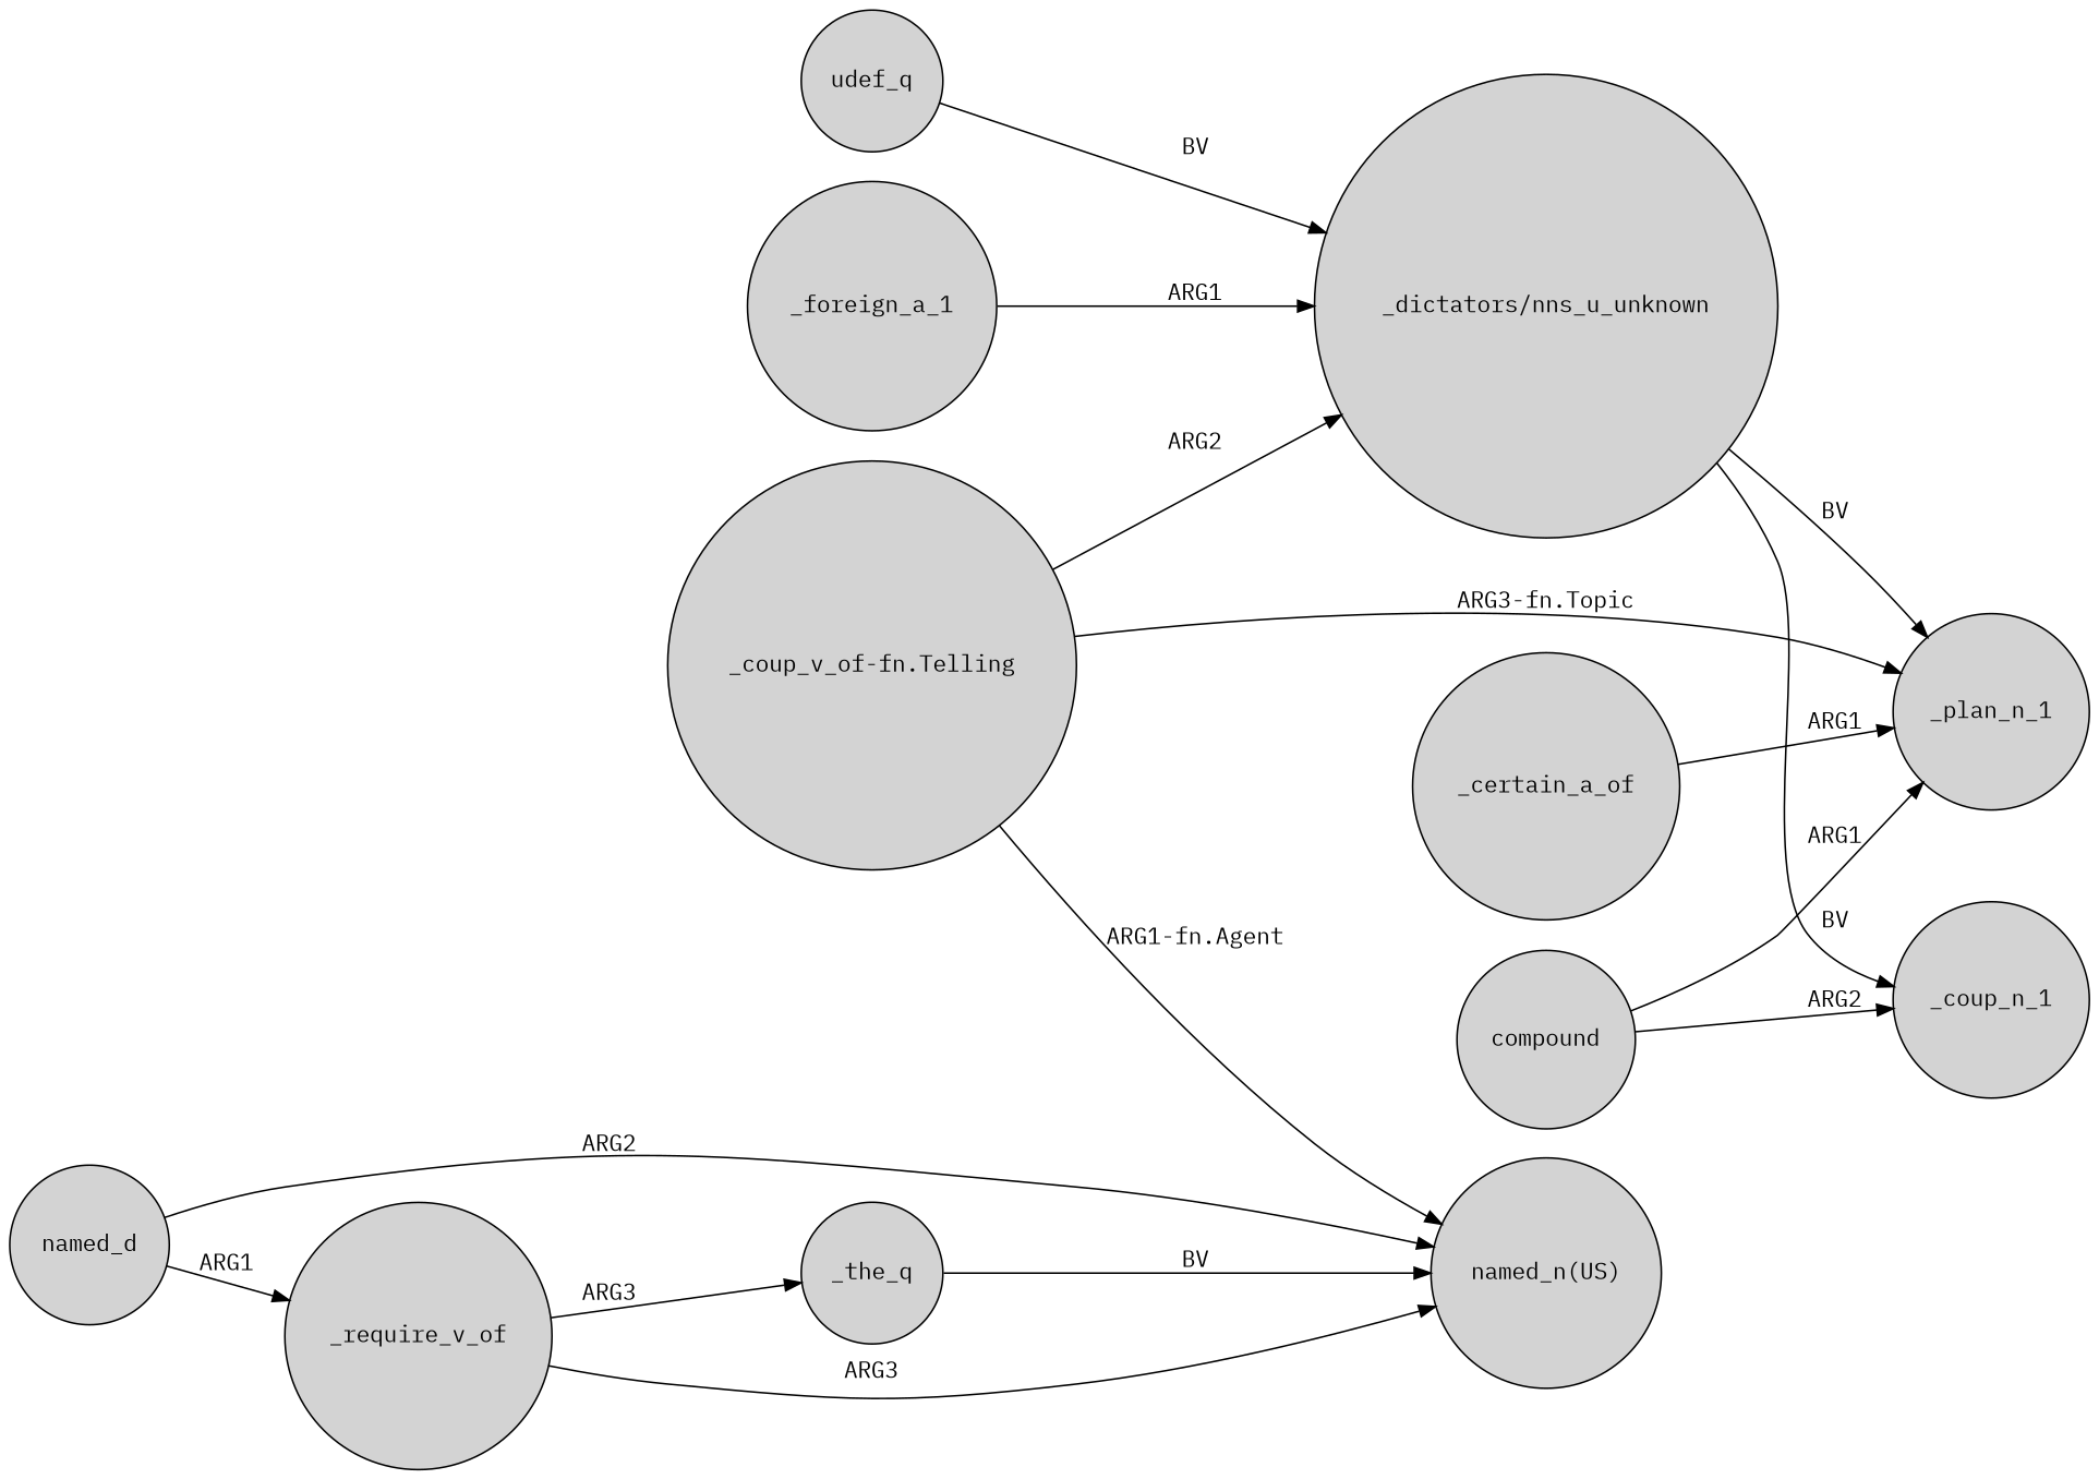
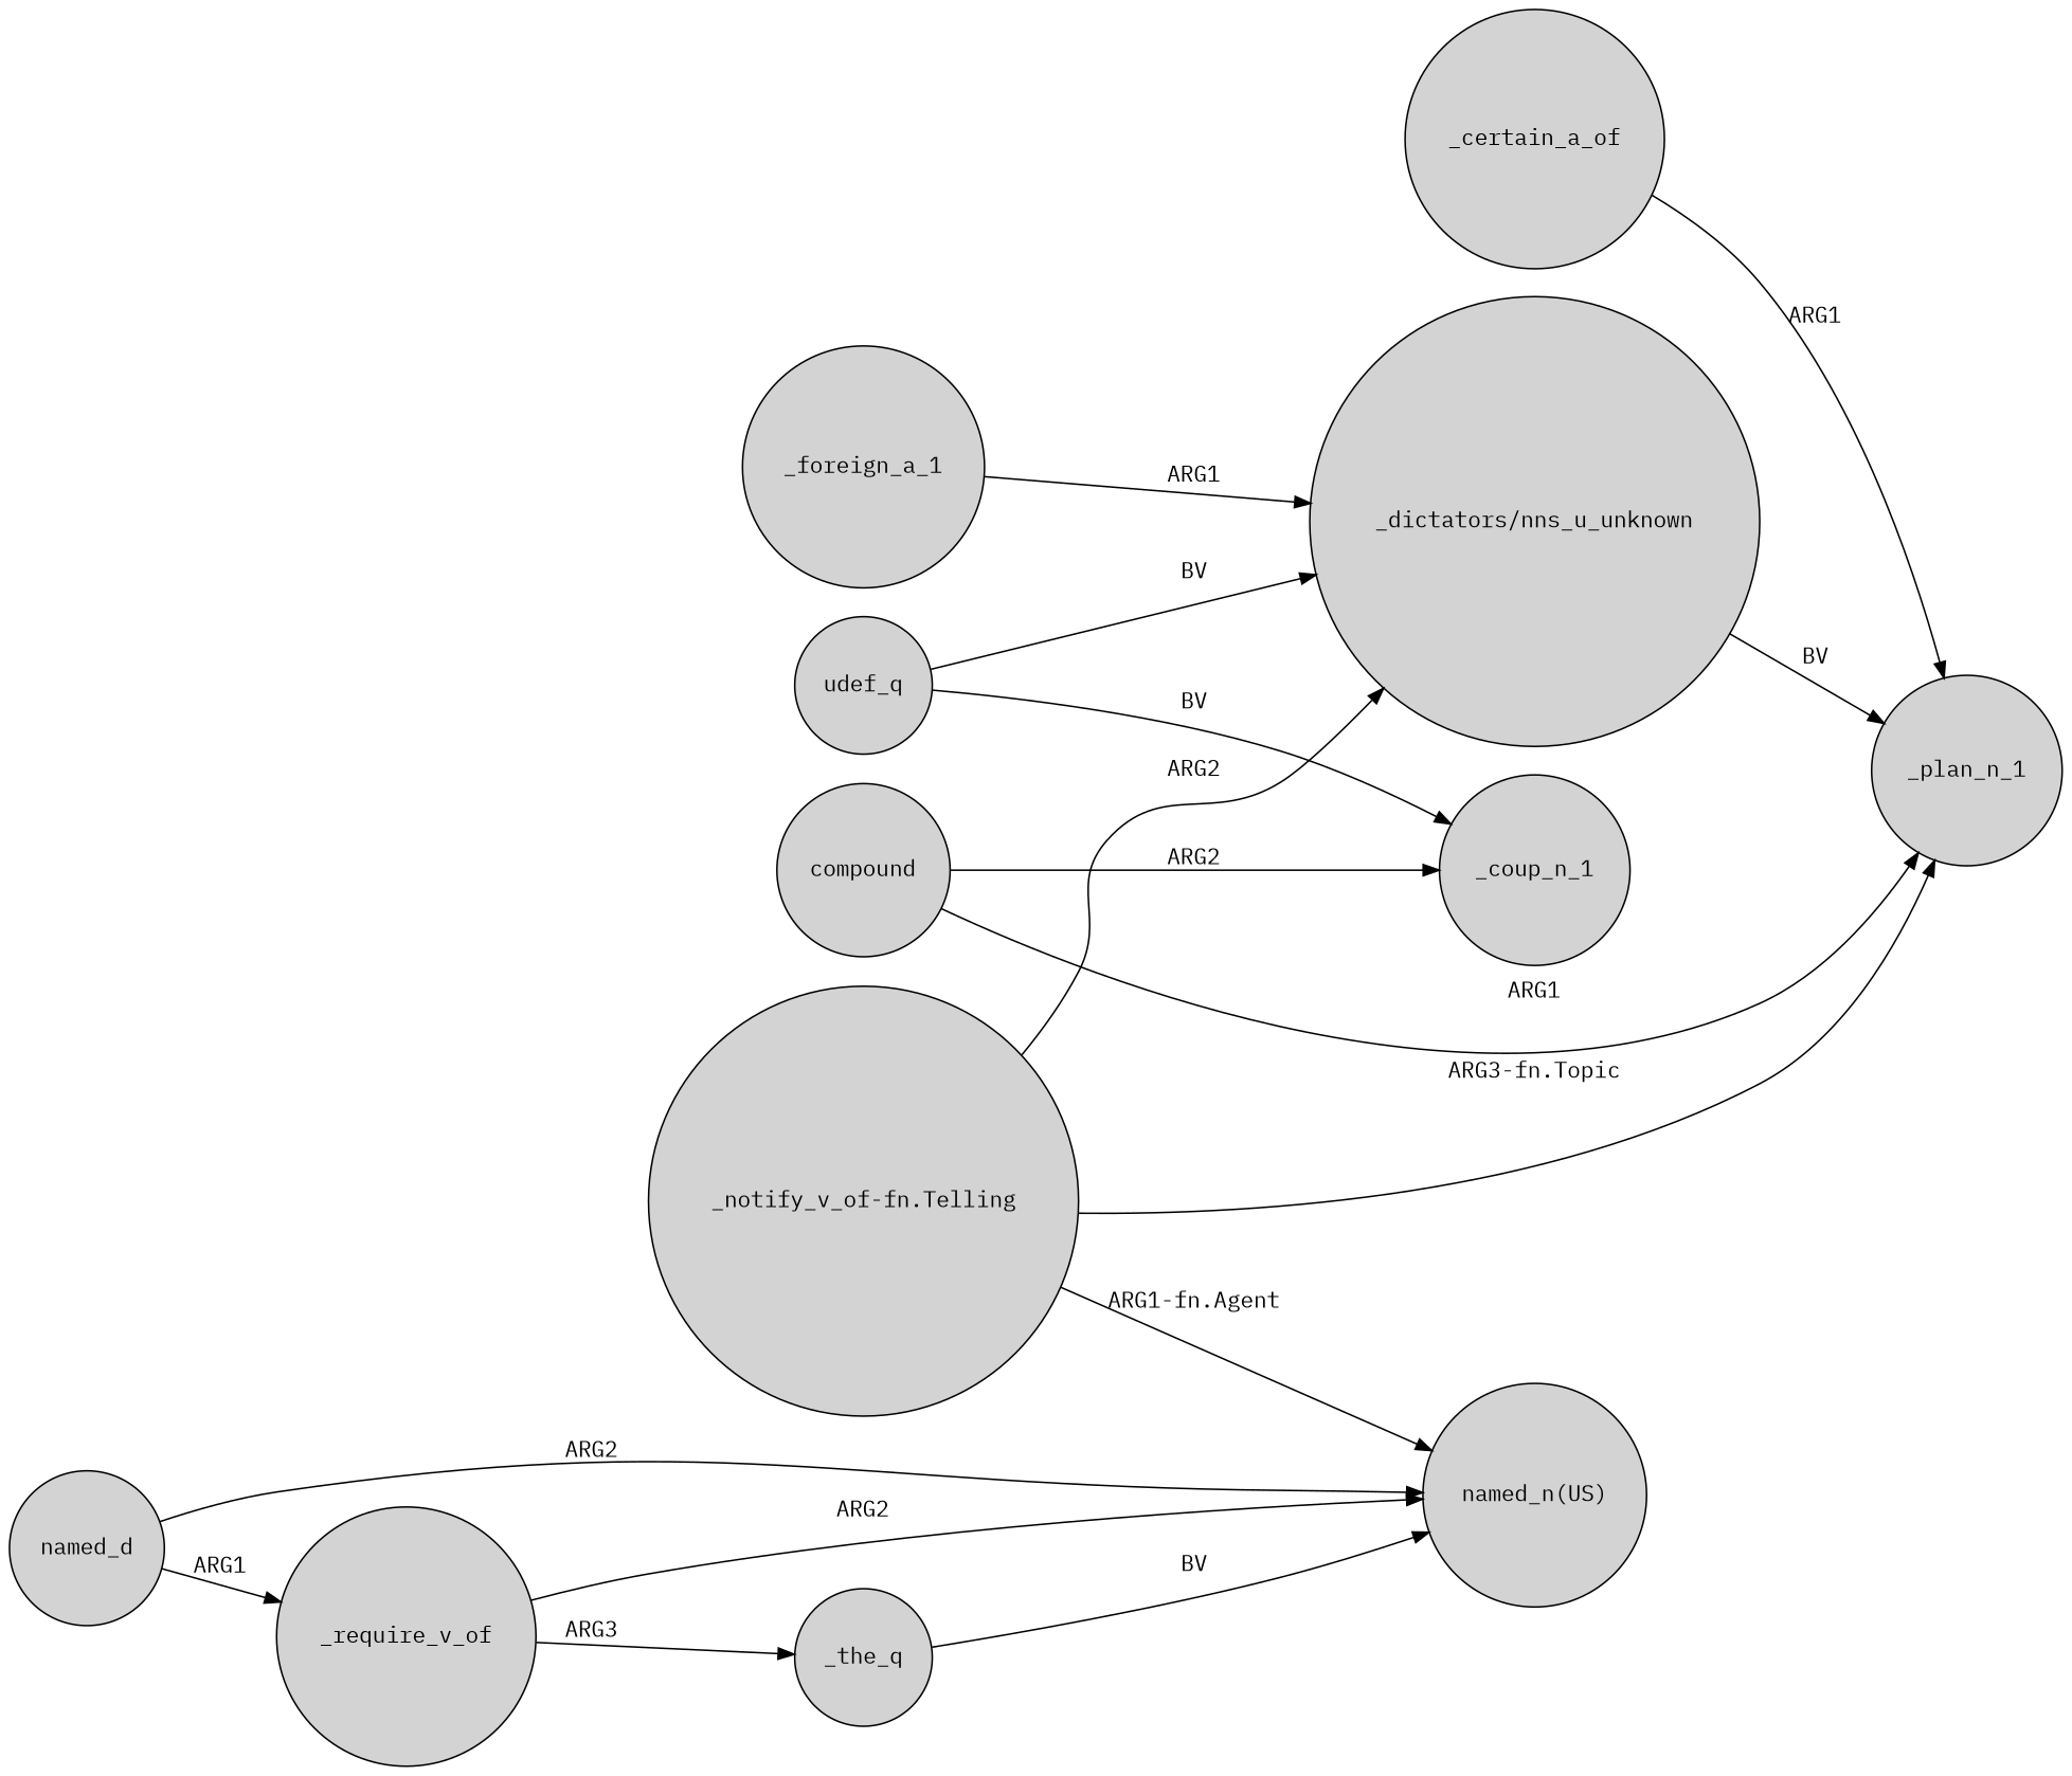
  digraph {
    fontname="IBM Plex Mono"
    rankdir=LR
    node [fontname="IBM Plex Mono" shape=circle style=filled]
    edge [fontname="IBM Plex Mono"]
    _certain_a_of
    _plan_n_1
-   "_notify_v_of-fn.Telling" [label="_coup_v_of-fn.Telling"]
+   "_notify_v_of-fn.Telling"
    "_dictators/nns_u_unknown"
    "named_n(US)"
    compound
    _coup_n_1
    udef_q
    n9 [label=named_d]
    _require_v_of
    _the_q
    _foreign_a_1
    _certain_a_of -> _plan_n_1 [label=ARG1]
    "_notify_v_of-fn.Telling" -> _plan_n_1 [label="ARG3-fn.Topic"]
    "_notify_v_of-fn.Telling" -> "_dictators/nns_u_unknown" [label=ARG2]
    "_notify_v_of-fn.Telling" -> "named_n(US)" [label="ARG1-fn.Agent"]
    "_dictators/nns_u_unknown" -> _plan_n_1 [label=BV]
    compound -> _plan_n_1 [label=ARG1]
    compound -> _coup_n_1 [label=ARG2]
    udef_q -> "_dictators/nns_u_unknown" [label=BV]
-   "_dictators/nns_u_unknown" -> _coup_n_1 [label=BV]
+   udef_q -> _coup_n_1 [label=BV]
    n9 -> "named_n(US)" [label=ARG2]
    n9 -> _require_v_of [label=ARG1]
-   _require_v_of -> "named_n(US)" [label=ARG3]
+   _require_v_of -> "named_n(US)" [label=ARG2]
    _require_v_of -> _the_q [label=ARG3]
    _the_q -> "named_n(US)" [label=BV]
    _foreign_a_1 -> "_dictators/nns_u_unknown" [label=ARG1]
  }
